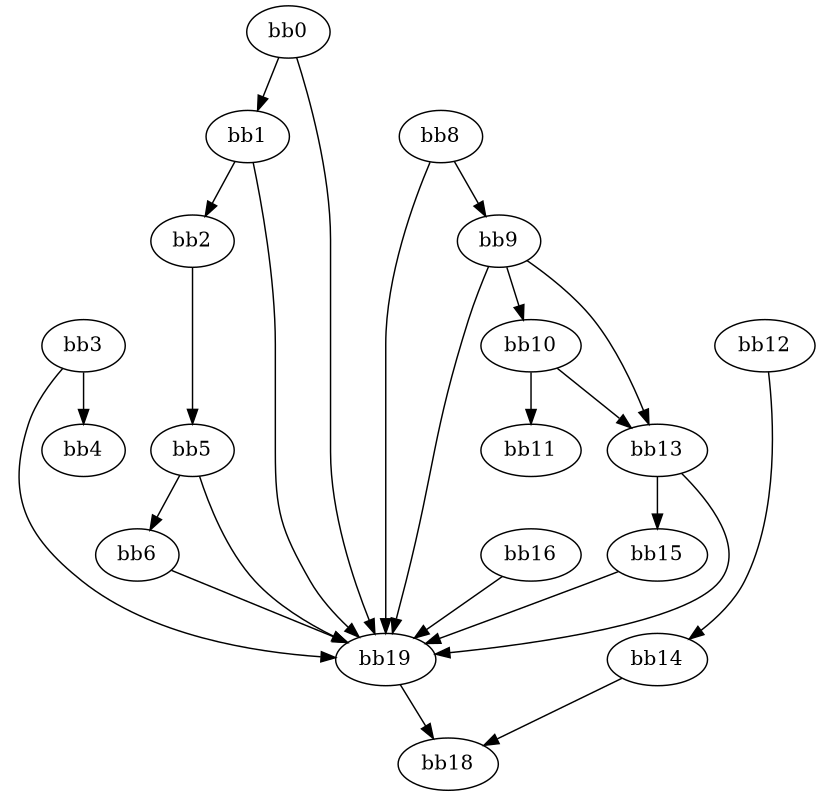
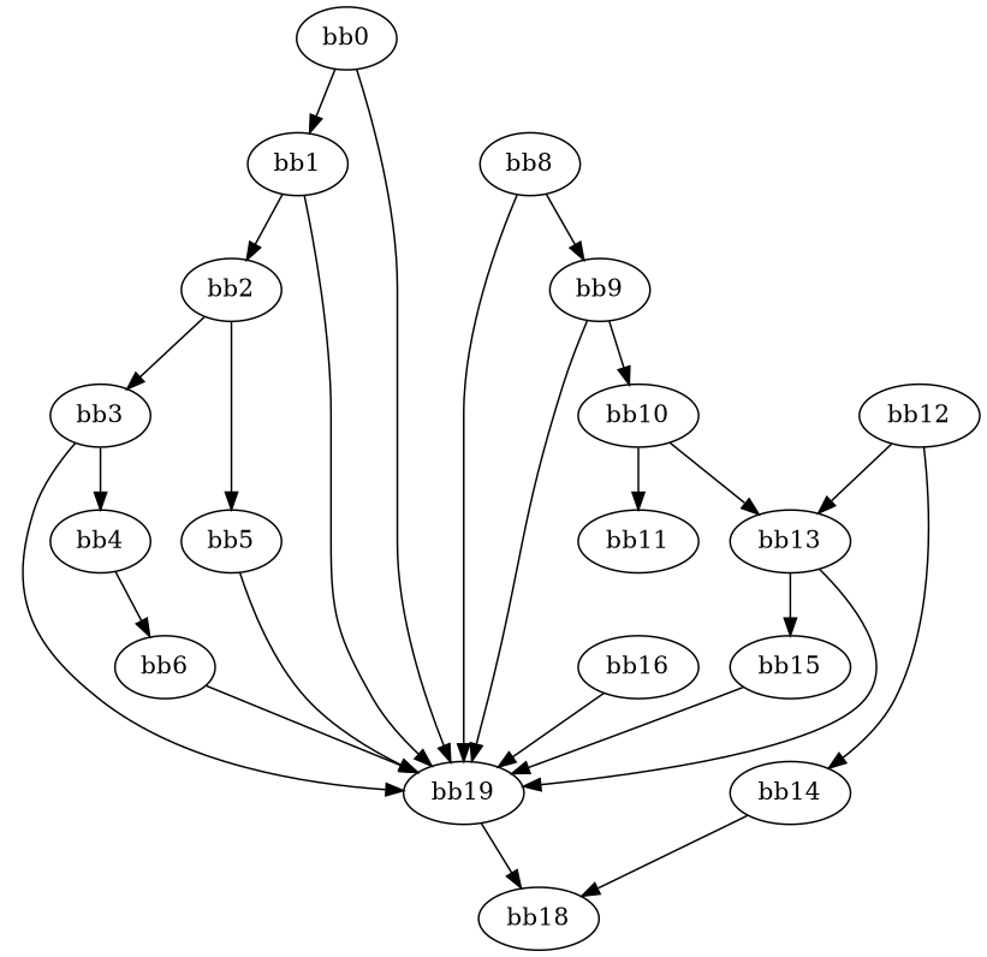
  digraph {
    n1 [label="bb0\l"]
    n2 [label="bb1\l"]
    n3 [label="bb19\l"]
    n4 [label="bb2\l"]
    n5 [label="bb18\l"]
    n6 [label="bb3\l"]
    n7 [label="bb5\l"]
    n8 [label="bb4\l"]
    n9 [label="bb6\l"]
    n10 [label="bb8\l"]
    n11 [label="bb9\l"]
    n12 [label="bb10\l"]
    n13 [label="bb11\l"]
    n14 [label="bb13\l"]
    n15 [label="bb12\l"]
    n16 [label="bb14\l"]
    n17 [label="bb15\l"]
    n18 [label="bb16\l"]
    n1 -> n2
    n1 -> n3
    n2 -> n3
    n2 -> n4
    n3 -> n5
+   n4 -> n6
    n4 -> n7
    n6 -> n3
    n6 -> n8
    n7 -> n3
-   n7 -> n9
+   n8 -> n9
    n9 -> n3
    n10 -> n3
    n10 -> n11
    n11 -> n3
    n11 -> n12
    n12 -> n13
    n12 -> n14
    n14 -> n3
    n14 -> n17
-   n11 -> n14
+   n15 -> n14
    n15 -> n16
    n16 -> n5
    n17 -> n3
    n18 -> n3
  }
